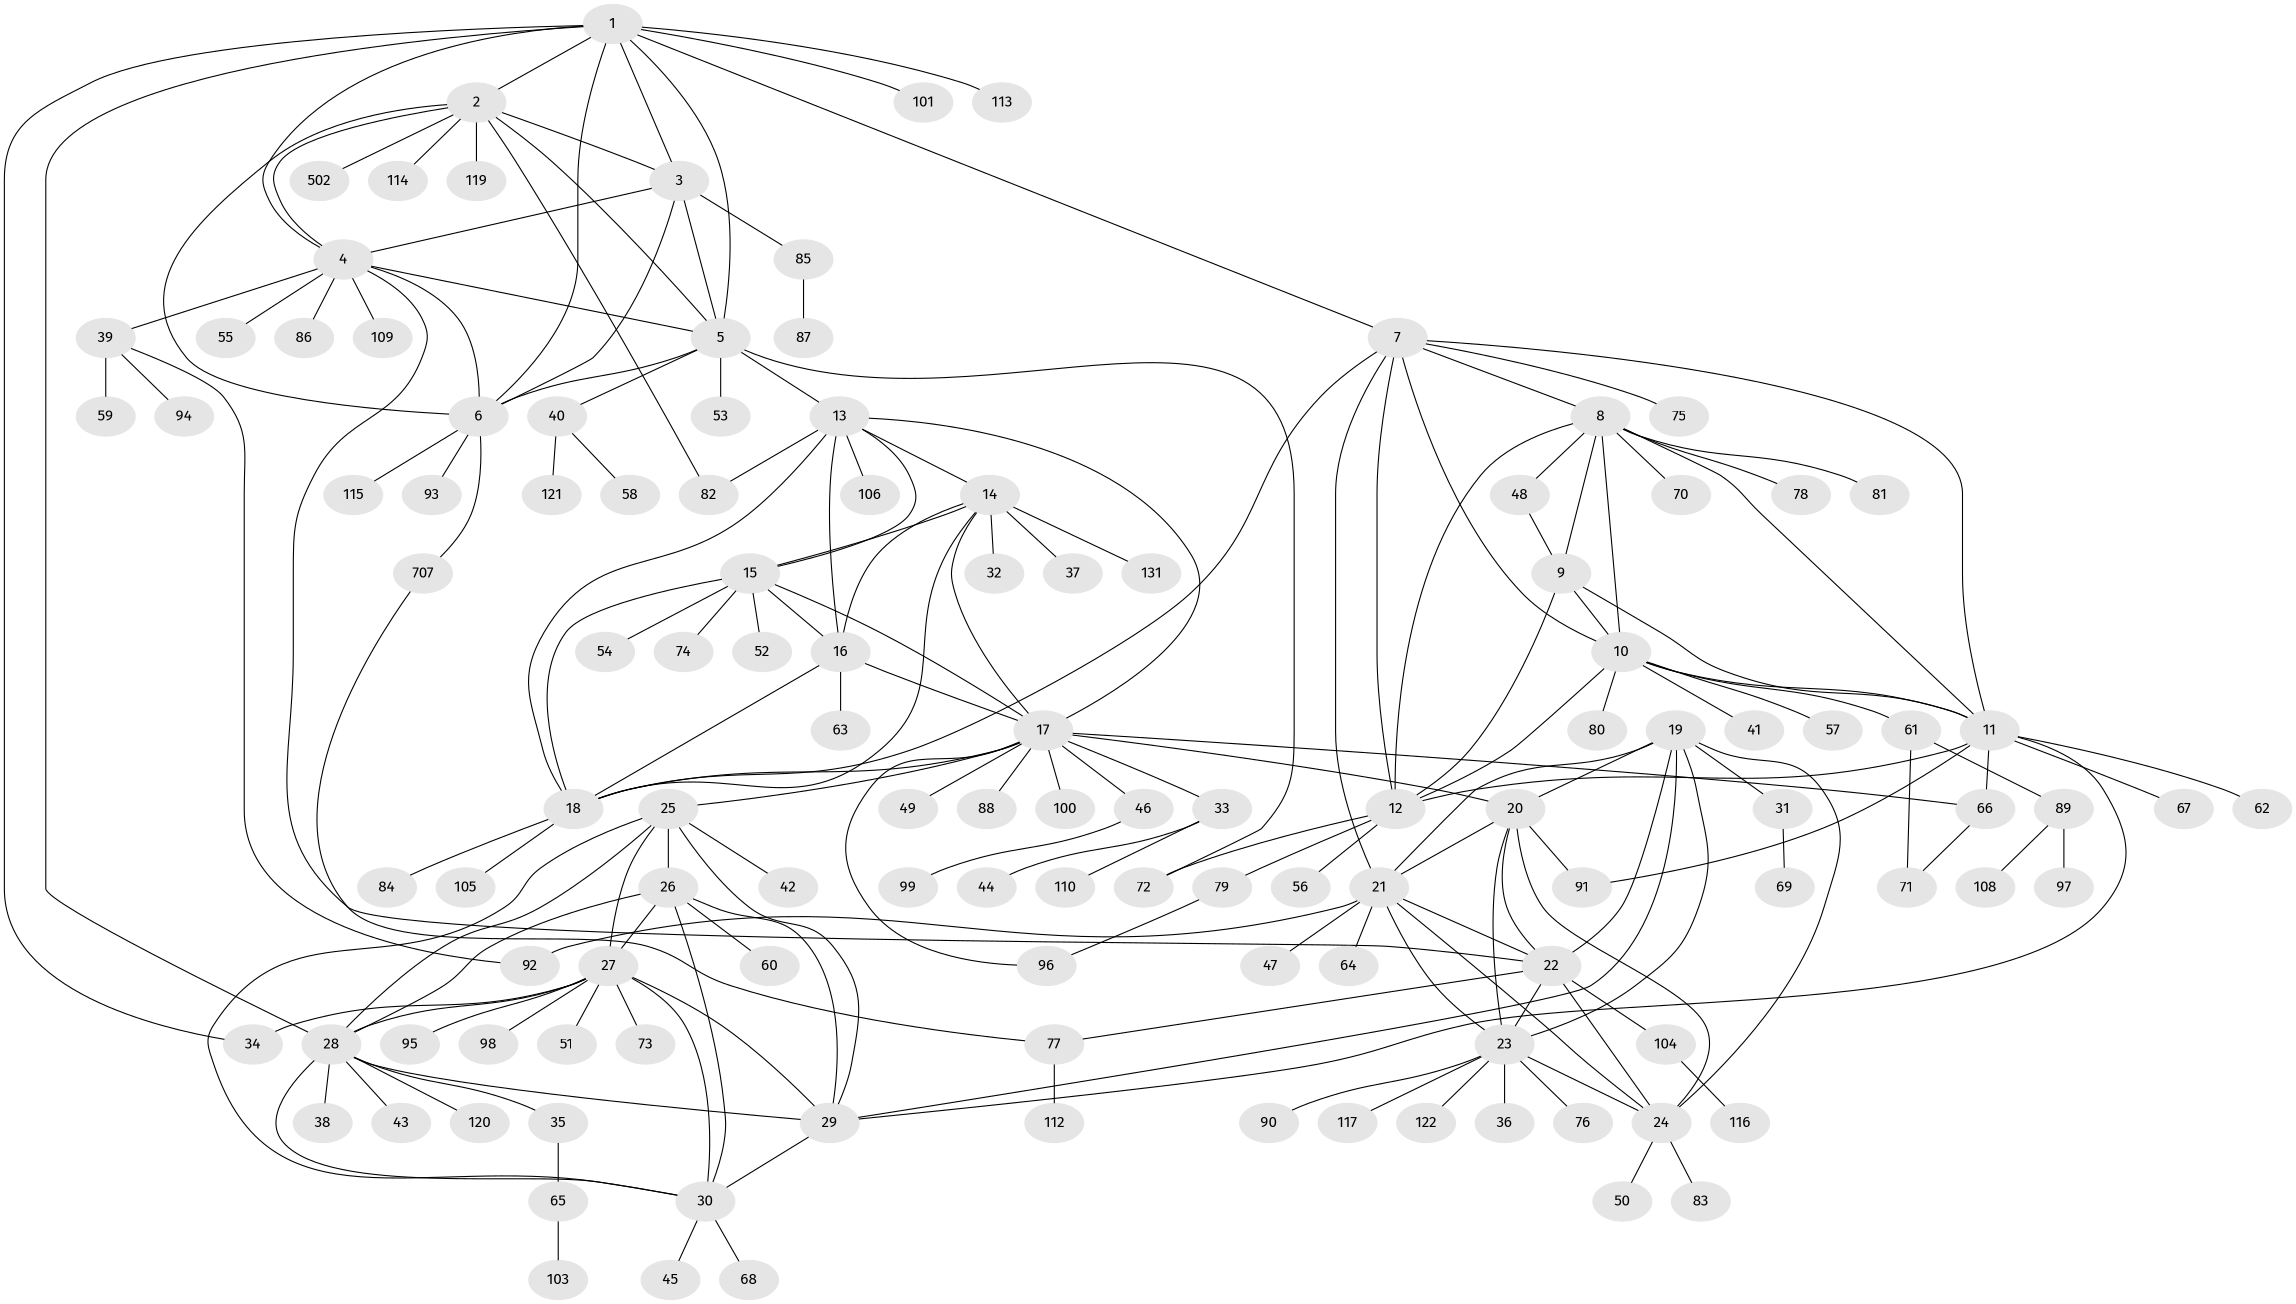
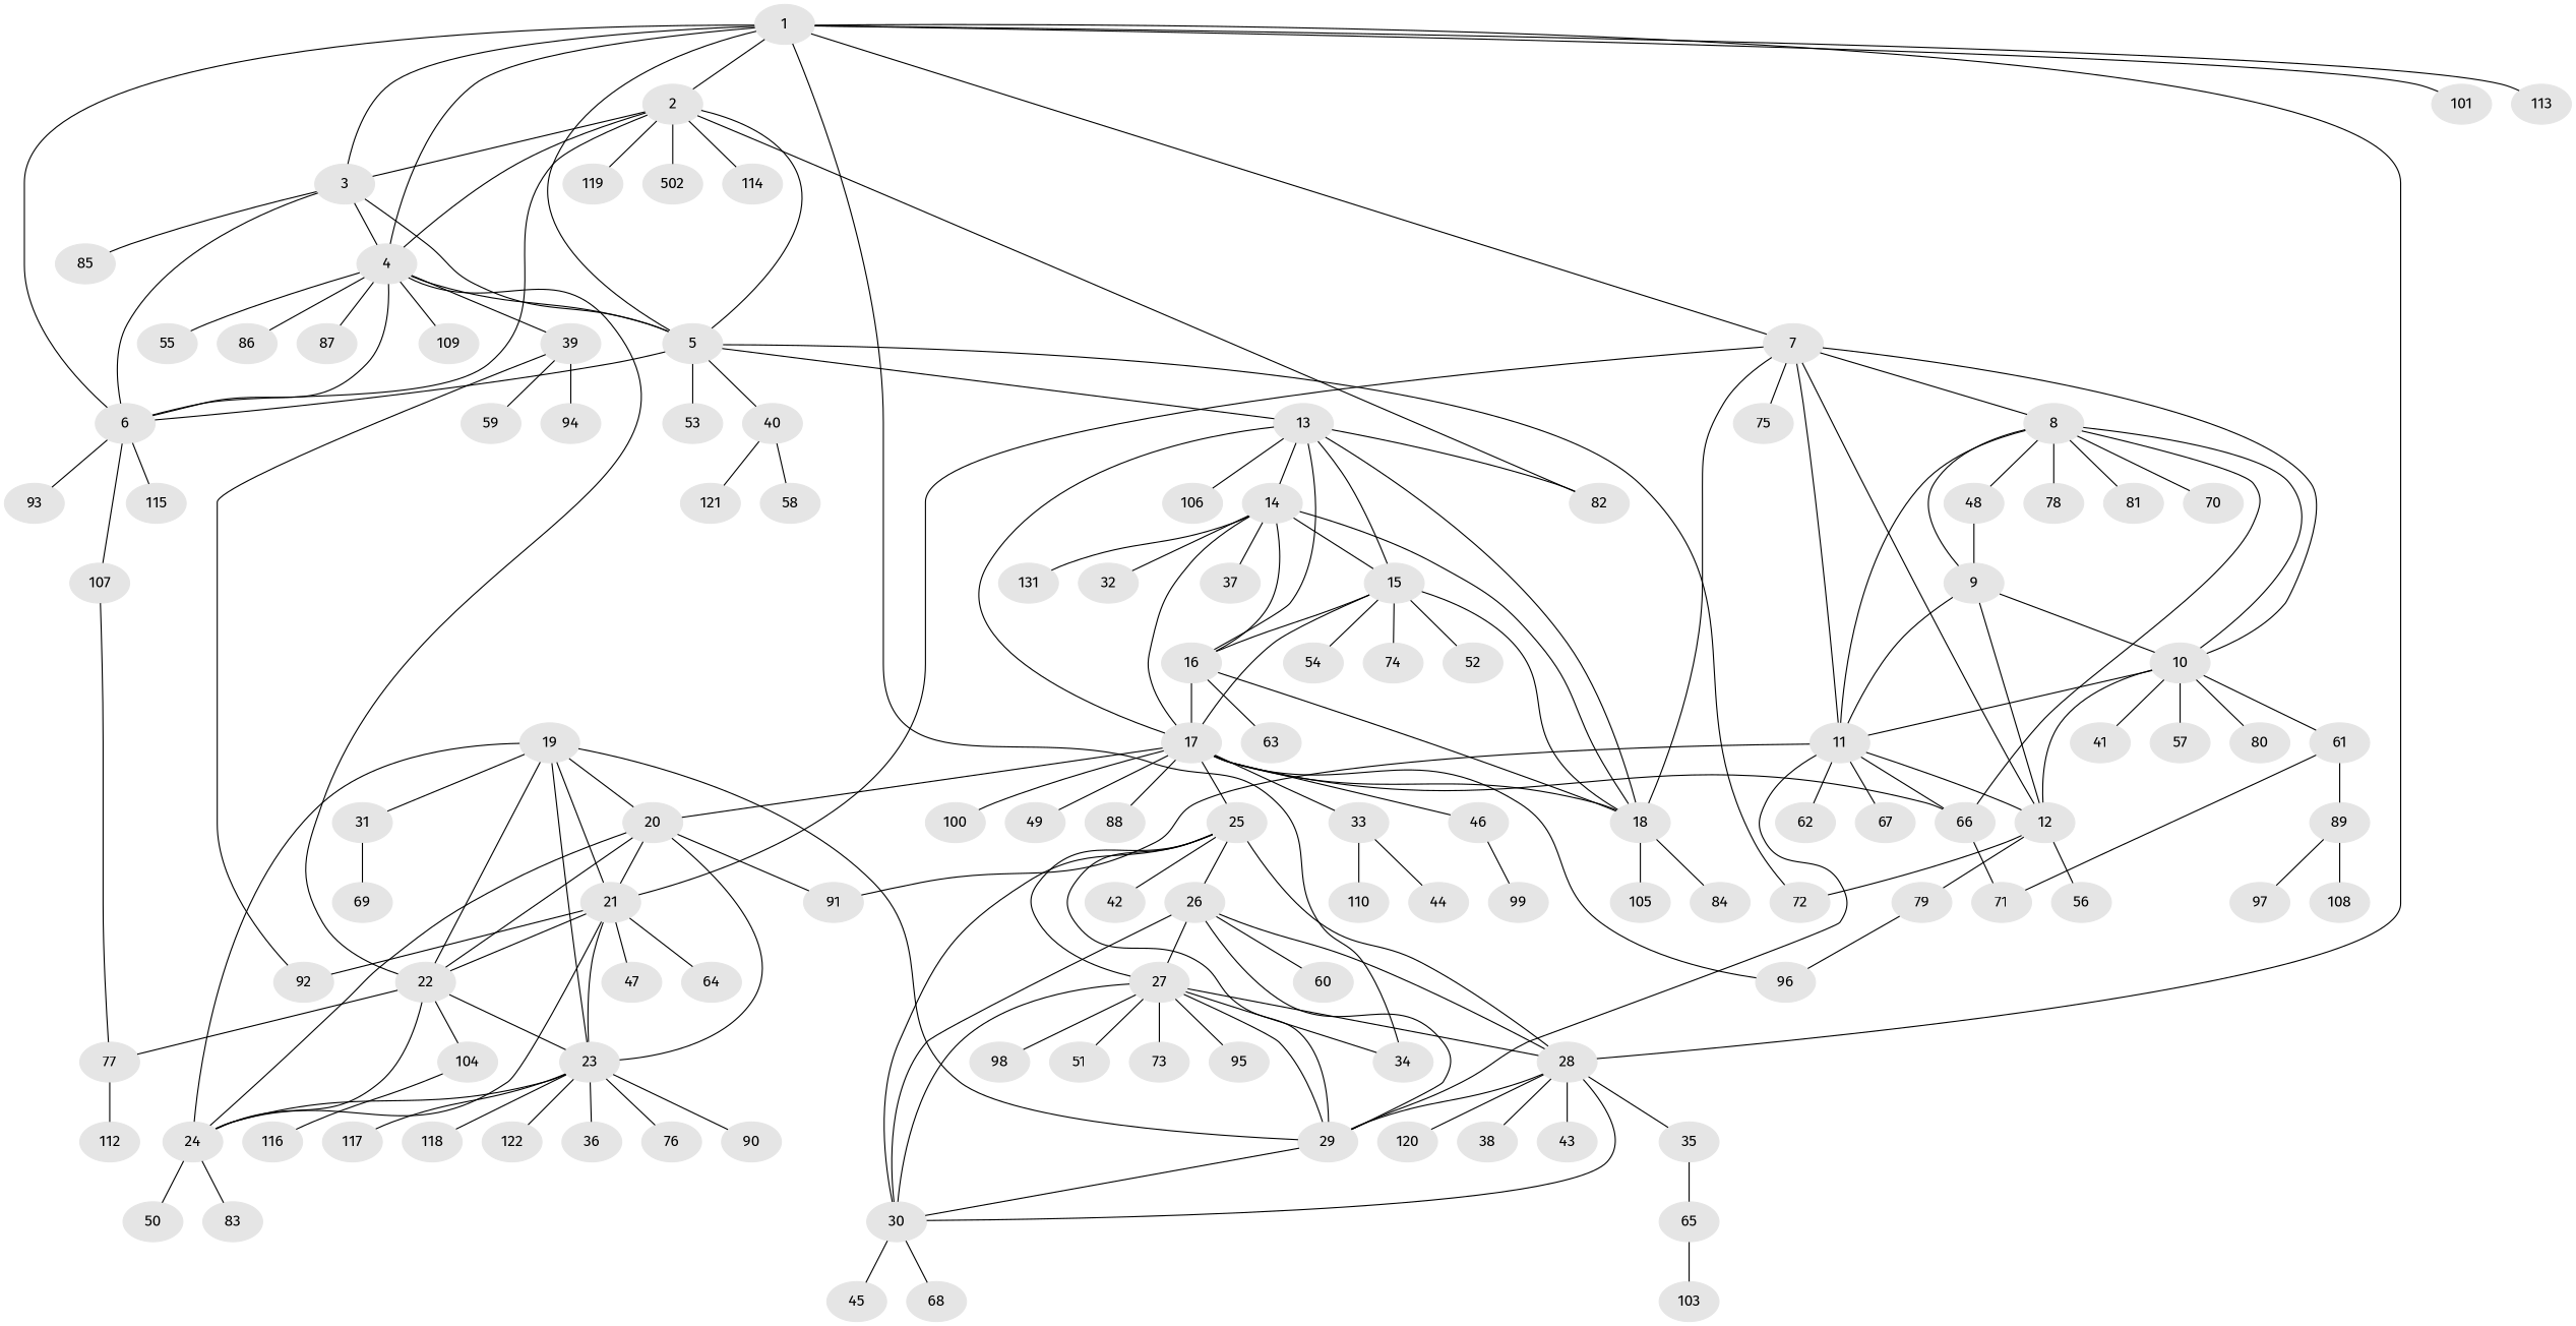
  graph {
    fontname="Fira Sans"
    node [color=gray90 fontname="Fira Sans" style=filled]
    edge [fontname="Fira Sans"]
    1
    2
    3
    4
    5
    6
    7
    28
    34
    101
    113
    82
    n13 [label=502]
    114
    119
    85
    22
    39
    55
    86
    87
    109
    13
    40
    53
    72
    93
-   107 [label=707]
+   107
    115
    8
    10
    11
    12
    18
    21
    75
    29
    30
    35
    38
    43
    120
    77
    23
    24
    104
    92
    59
    94
    14
    15
    16
    17
    106
    58
    121
    112
    9
    48
    70
    78
    81
    41
    57
    61
    80
    62
    66
    67
    91
    56
    79
    84
    105
    47
    64
    71
    89
    96
    32
    37
    n82 [label=131]
    52
    54
    74
    63
    20
    25
    33
    46
    49
    88
    100
    26
    27
    42
    44
    110
    99
    19
    31
    36
    76
    90
    117
+   118
    122
    50
    83
    69
    116
    60
    51
    73
    95
    98
    45
    68
    65
    103
    97
    108
    1 -- 2
    1 -- 3
    1 -- 4
    1 -- 5
    1 -- 6
    1 -- 7
    1 -- 28
    1 -- 34
    1 -- 101
    1 -- 113
    2 -- 3
    2 -- 4
    2 -- 5
    2 -- 6
    2 -- 82
    2 -- n13
    2 -- 114
    2 -- 119
    3 -- 4
    3 -- 5
    3 -- 6
    3 -- 85
    4 -- 5
    4 -- 6
    4 -- 22
    4 -- 39
    4 -- 55
    4 -- 86
-   85 -- 87
+   4 -- 87
    4 -- 109
    5 -- 6
    5 -- 13
    5 -- 40
    5 -- 53
    5 -- 72
    6 -- 93
    6 -- 107
    6 -- 115
    7 -- 8
    7 -- 10
    7 -- 11
    7 -- 12
    7 -- 18
    7 -- 21
    7 -- 75
    28 -- 29
    28 -- 30
    28 -- 35
    28 -- 38
    28 -- 43
    28 -- 120
    22 -- 77
    22 -- 23
    22 -- 24
    22 -- 104
    39 -- 92
    39 -- 59
    39 -- 94
    13 -- 82
    13 -- 18
    13 -- 14
    13 -- 15
    13 -- 16
    13 -- 17
    13 -- 106
    40 -- 58
    40 -- 121
    107 -- 77
    8 -- 10
    8 -- 11
-   8 -- 12
+   8 -- 66
    8 -- 9
    8 -- 48
    8 -- 70
    8 -- 78
    8 -- 81
    10 -- 11
    10 -- 12
    10 -- 41
    10 -- 57
    10 -- 61
    10 -- 80
    11 -- 12
    11 -- 29
    11 -- 62
    11 -- 66
    11 -- 67
    11 -- 91
    12 -- 72
    12 -- 56
    12 -- 79
    18 -- 84
    18 -- 105
    21 -- 22
    21 -- 23
    21 -- 24
    21 -- 92
    21 -- 47
    21 -- 64
    29 -- 30
    30 -- 45
    30 -- 68
    35 -- 65
    77 -- 112
    23 -- 24
    23 -- 36
    23 -- 76
    23 -- 90
    23 -- 117
+   23 -- 118
    23 -- 122
    24 -- 50
    24 -- 83
    104 -- 116
    14 -- 18
    14 -- 15
    14 -- 16
    14 -- 17
    14 -- 32
    14 -- 37
    14 -- n82
    15 -- 18
    15 -- 16
    15 -- 17
    15 -- 52
    15 -- 54
    15 -- 74
    16 -- 18
    16 -- 17
    16 -- 63
    17 -- 18
    17 -- 66
    17 -- 96
    17 -- 20
    17 -- 25
    17 -- 33
    17 -- 46
    17 -- 49
    17 -- 88
    17 -- 100
    9 -- 10
    9 -- 11
    9 -- 12
    48 -- 9
    61 -- 71
    61 -- 89
    66 -- 71
    79 -- 96
    89 -- 97
    89 -- 108
    20 -- 22
    20 -- 21
    20 -- 23
    20 -- 24
    20 -- 91
    25 -- 28
    25 -- 29
    25 -- 30
    25 -- 26
    25 -- 27
    25 -- 42
    33 -- 44
    33 -- 110
    46 -- 99
    26 -- 28
    26 -- 29
    26 -- 30
    26 -- 27
    26 -- 60
    27 -- 28
    27 -- 34
    27 -- 29
    27 -- 30
    27 -- 51
    27 -- 73
    27 -- 95
    27 -- 98
    19 -- 22
    19 -- 21
    19 -- 29
    19 -- 23
    19 -- 24
    19 -- 20
    19 -- 31
    31 -- 69
    65 -- 103
  }
